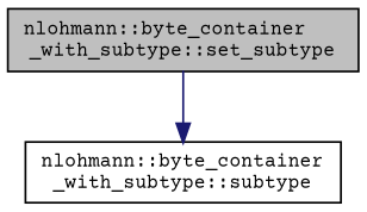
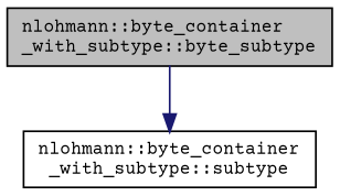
  digraph {
    rankdir=TB
    fontname="Courier Prime"
    node [color=black fontname="Courier Prime" fontsize=10 shape=record style=filled]
-   n1 [fillcolor=grey75 fontcolor=black height=0.2 label="nlohmann::byte_container\l_with_subtype::set_subtype" width=0.4]
+   n1 [fillcolor=grey75 fontcolor=black height=0.2 label="nlohmann::byte_container\l_with_subtype::byte_subtype" width=0.4]
    n2 [fillcolor=white height=0.2 label="nlohmann::byte_container\l_with_subtype::subtype" width=0.4]
    n1 -> n2 [color=midnightblue fontname="Courier Prime" fontsize=10 labelfontname=Helvetica labelfontsize=10 style=solid]
  }
